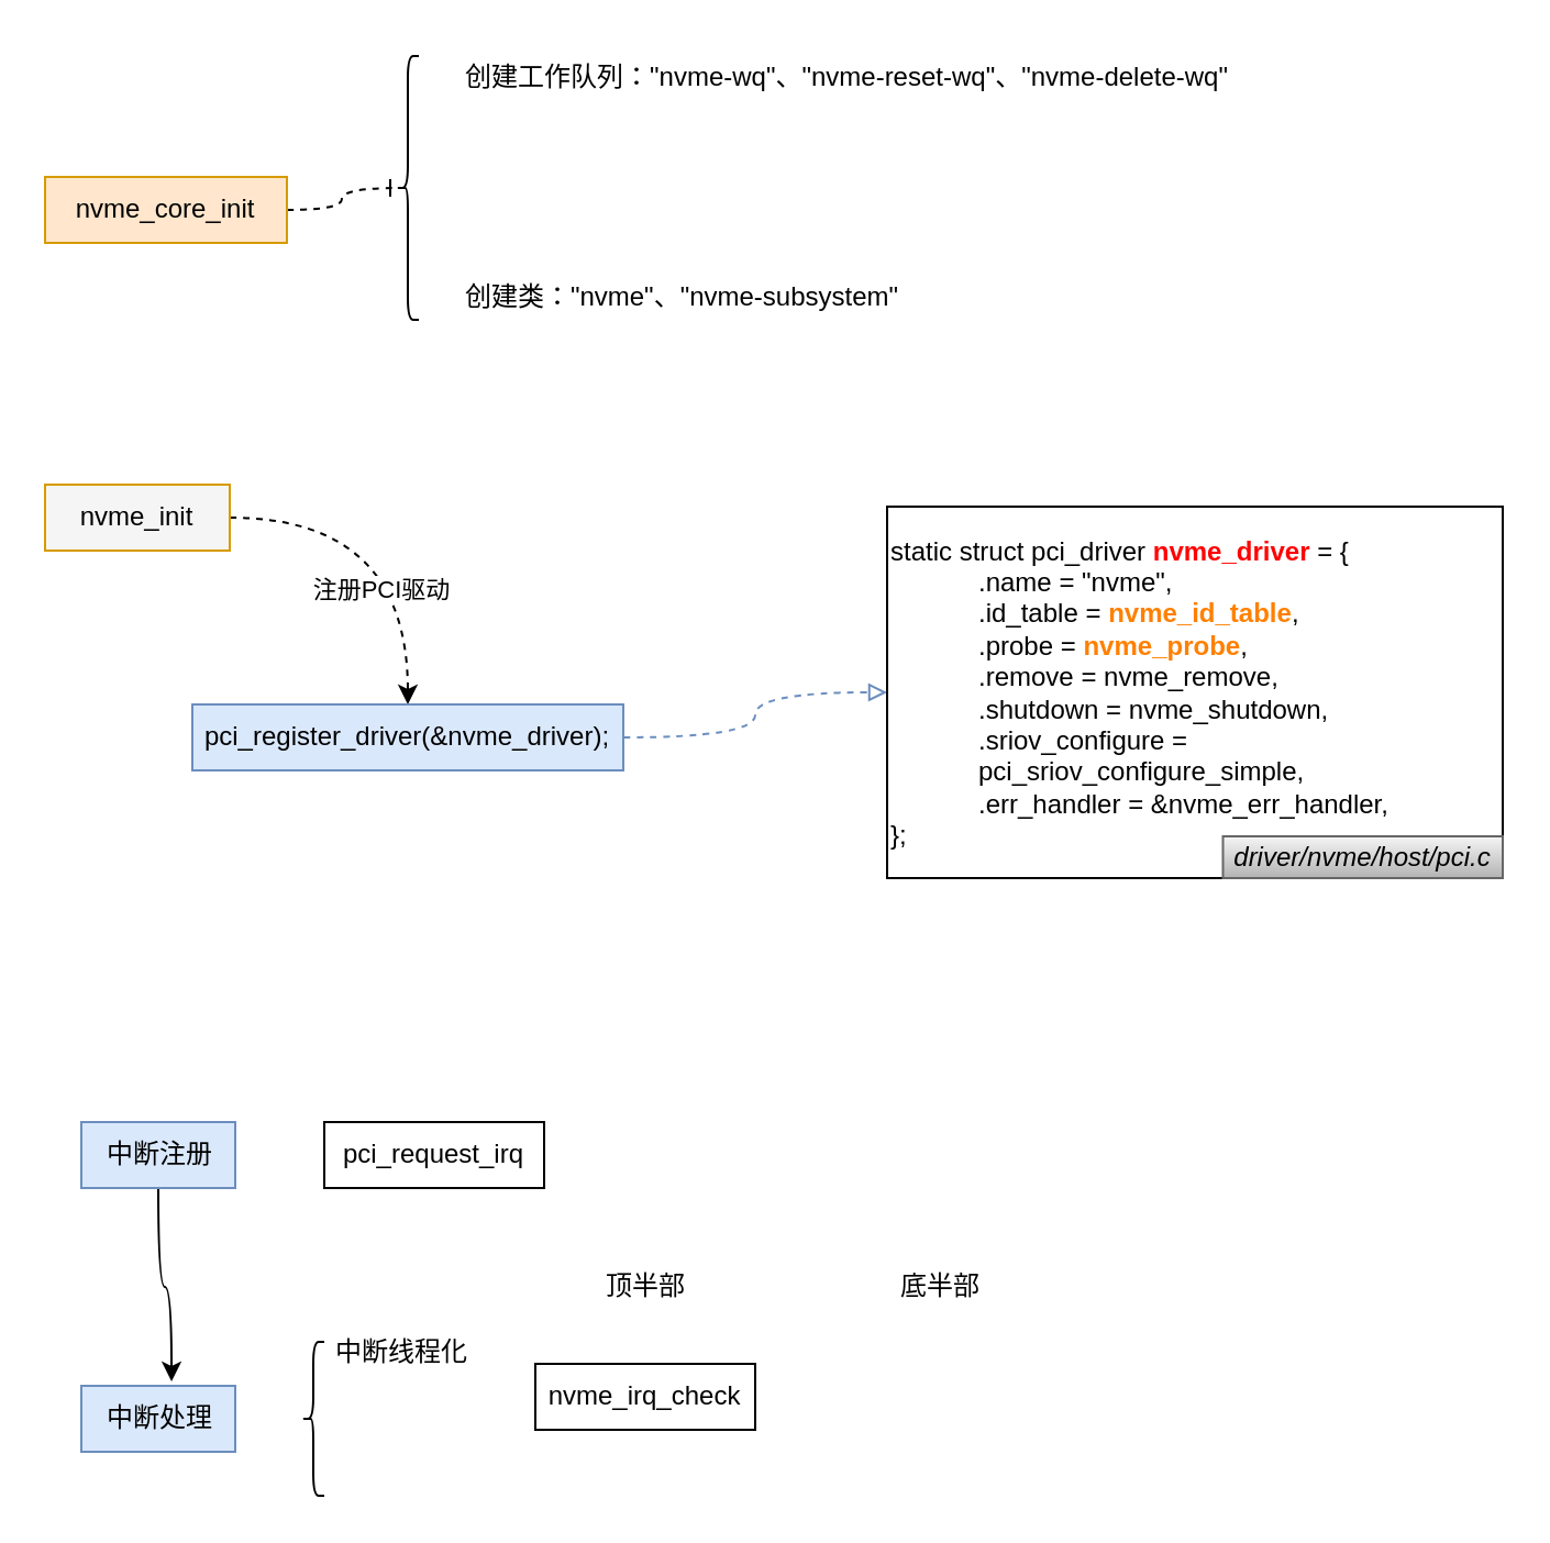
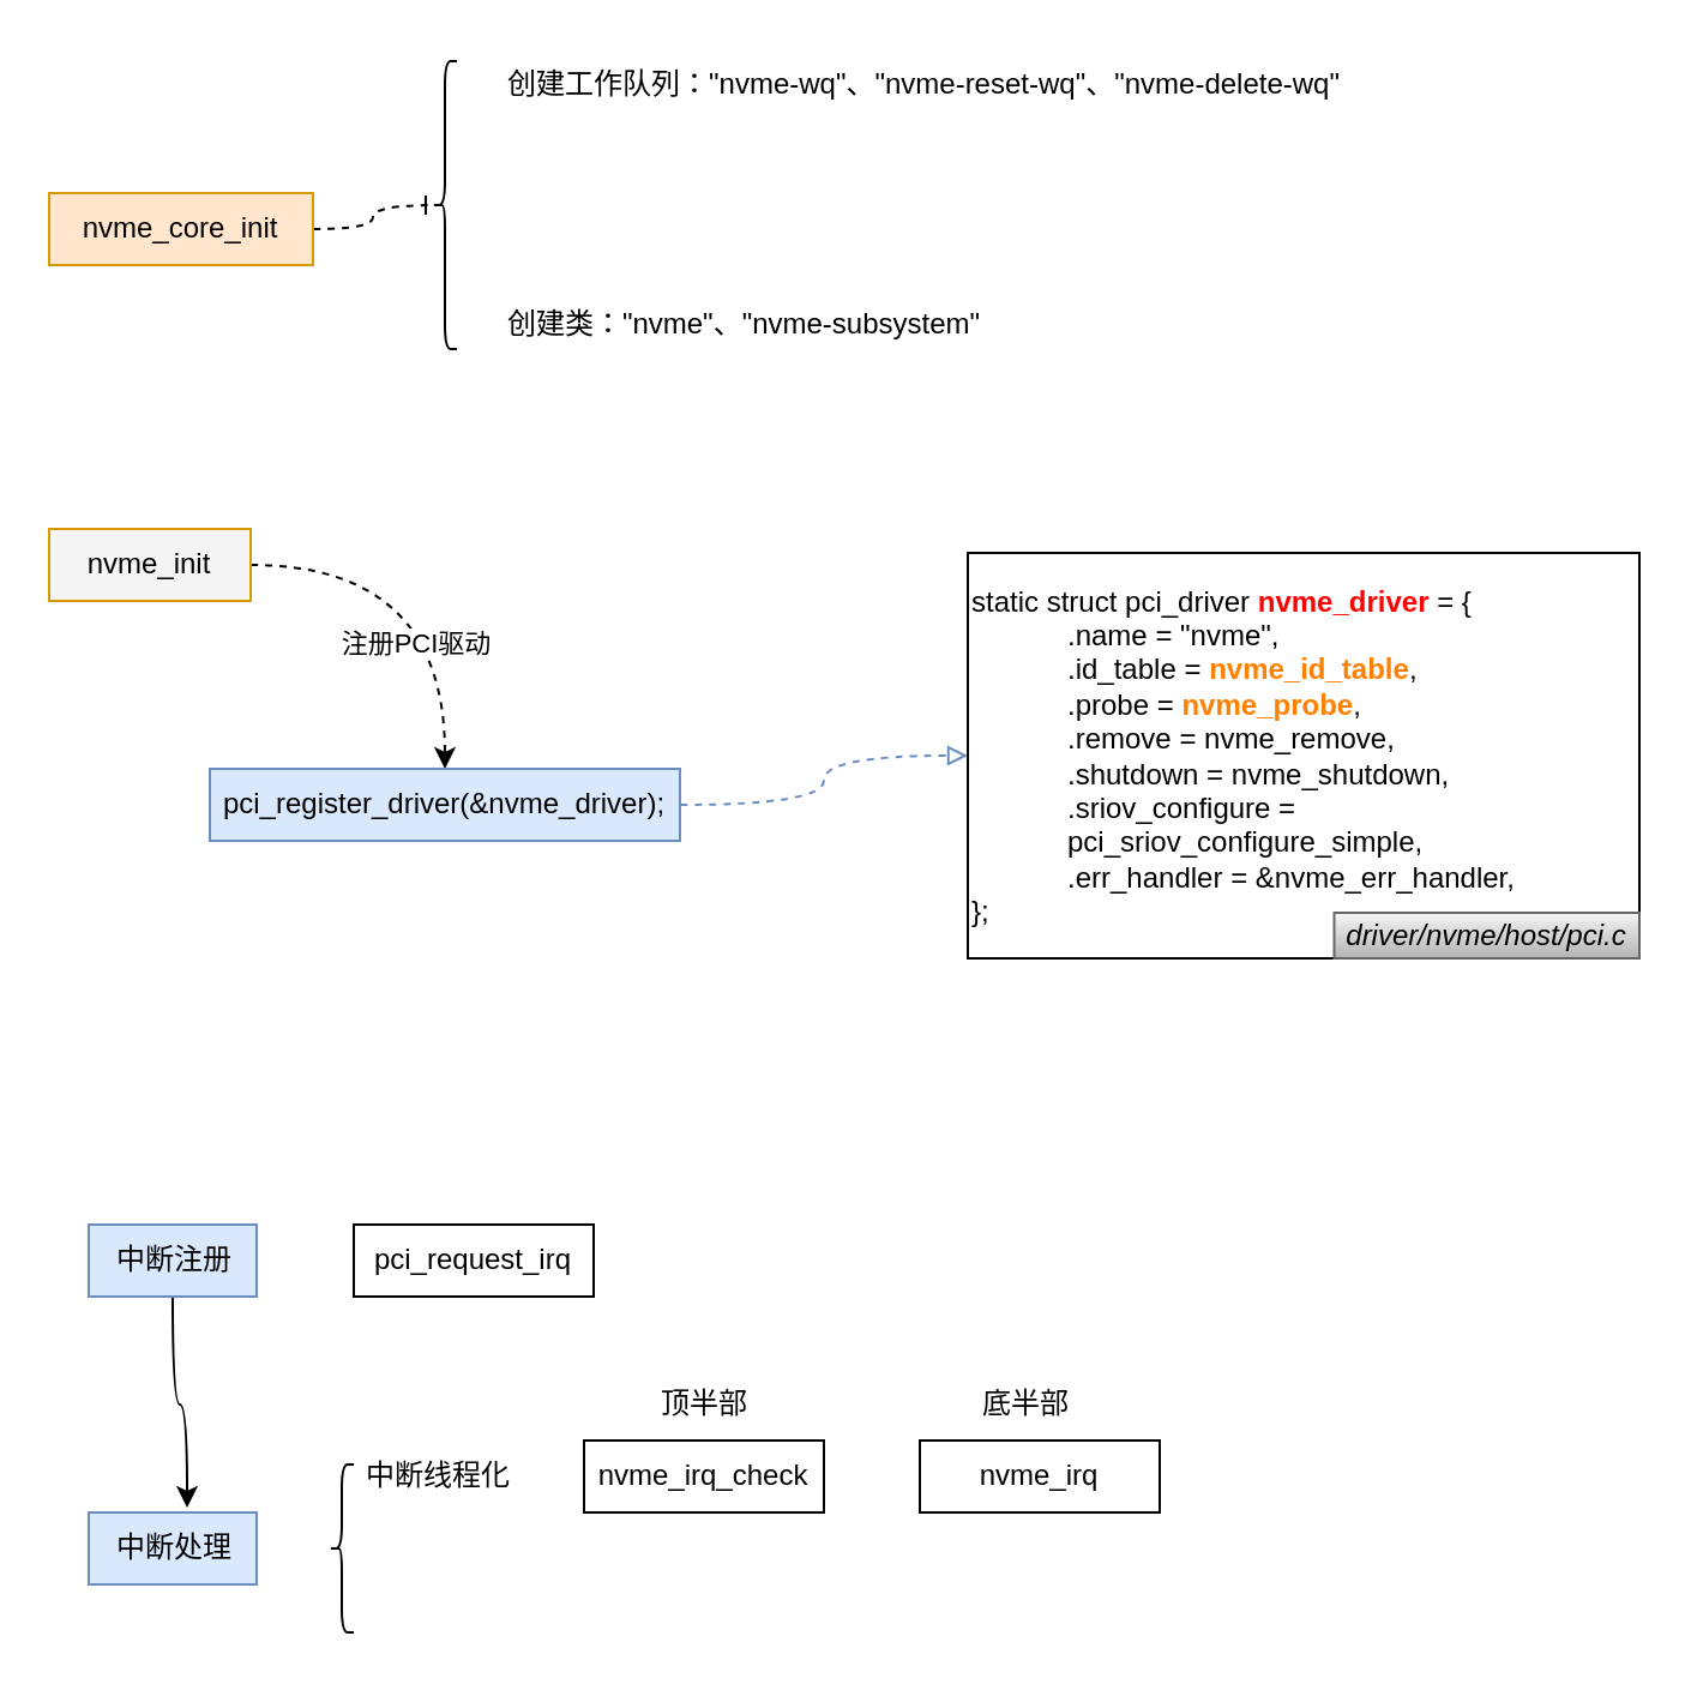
  <mxCell id="0" />
  <mxCell id="1" parent="0" />
  <mxCell id="2" style="edgeStyle=orthogonalEdgeStyle;rounded=0;orthogonalLoop=1;jettySize=auto;html=1;entryX=0.1;entryY=0.5;entryDx=0;entryDy=0;entryPerimeter=0;dashed=1;endArrow=ERone;endFill=0;curved=1;" parent="1" source="3" target="11" edge="1"><mxGeometry relative="1" as="geometry" /></mxCell>
  <mxCell id="3" value="nvme_core_init" style="rounded=0;whiteSpace=wrap;html=1;fillColor=#ffe6cc;strokeColor=#d79b00;imageHeight=24;" parent="1" vertex="1"><mxGeometry x="20" y="80" width="110" height="30" as="geometry" /></mxCell>
  <mxCell id="4" style="edgeStyle=orthogonalEdgeStyle;rounded=0;orthogonalLoop=1;jettySize=auto;html=1;entryX=0.5;entryY=0;entryDx=0;entryDy=0;shadow=0;fontSize=8;fontColor=#7EA6E0;startArrow=none;startFill=0;endArrow=classic;endFill=1;exitX=1;exitY=0.5;exitDx=0;exitDy=0;curved=1;dashed=1;" parent="1" source="6" target="8" edge="1"><mxGeometry relative="1" as="geometry" /></mxCell>
  <mxCell id="5" value="注册PCI驱动" style="edgeLabel;html=1;align=center;verticalAlign=middle;resizable=0;points=[];fontSize=11;fontColor=#000000;" parent="4" vertex="1" connectable="0"><mxGeometry x="0.36" y="-13" relative="1" as="geometry"><mxPoint as="offset" /></mxGeometry></mxCell>
  <mxCell id="6" value="nvme_init" style="rounded=0;whiteSpace=wrap;html=1;fillColor=#f5f5f5;strokeColor=#d79b00;imageHeight=24;" parent="1" vertex="1"><mxGeometry x="20" y="220" width="84" height="30" as="geometry" /></mxCell>
  <mxCell id="7" style="edgeStyle=orthogonalEdgeStyle;curved=1;rounded=0;orthogonalLoop=1;jettySize=auto;html=1;shadow=0;dashed=1;fontSize=11;fontColor=#FF8000;startArrow=none;startFill=0;endArrow=block;endFill=0;fillColor=#dae8fc;strokeColor=#6c8ebf;" parent="1" source="8" target="9" edge="1"><mxGeometry relative="1" as="geometry" /></mxCell>
  <mxCell id="8" value="pci_register_driver(&amp;amp;nvme_driver);" style="rounded=0;whiteSpace=wrap;html=1;fillColor=#dae8fc;strokeColor=#6c8ebf;imageHeight=24;" parent="1" vertex="1"><mxGeometry x="87" y="320" width="196" height="30" as="geometry" /></mxCell>
  <mxCell id="9" value="&lt;div&gt;static struct pci_driver &lt;b&gt;&lt;font color=&quot;#ff0000&quot;&gt;nvme_driver&lt;/font&gt;&lt;/b&gt; = {&lt;/div&gt;&lt;blockquote style=&quot;margin: 0 0 0 40px; border: none; padding: 0px;&quot;&gt;&lt;div&gt;&#09;.name&lt;span style=&quot;&quot;&gt;&#09;&#09;&lt;/span&gt;= &quot;nvme&quot;,&lt;/div&gt;&lt;div&gt;.id_table&lt;span style=&quot;&quot;&gt;&#09;&lt;/span&gt;= &lt;b&gt;&lt;font color=&quot;#ff8000&quot;&gt;nvme_id_table&lt;/font&gt;&lt;/b&gt;,&lt;/div&gt;&lt;div&gt;.probe&lt;span style=&quot;&quot;&gt;&#09;&#09;&lt;/span&gt;= &lt;b&gt;&lt;font color=&quot;#ff8000&quot;&gt;nvme_probe&lt;/font&gt;&lt;/b&gt;,&lt;/div&gt;&lt;div&gt;.remove&lt;span style=&quot;&quot;&gt;&#09;&#09;&lt;/span&gt;= nvme_remove,&lt;/div&gt;&lt;div&gt;.shutdown&lt;span style=&quot;&quot;&gt;&#09;&lt;/span&gt;= nvme_shutdown,&lt;/div&gt;&lt;div&gt;.sriov_configure = pci_sriov_configure_simple,&lt;/div&gt;&lt;div&gt;.err_handler&lt;span style=&quot;&quot;&gt;&#09;&lt;/span&gt;= &amp;amp;nvme_err_handler,&lt;/div&gt;&lt;/blockquote&gt;&lt;div&gt;};&lt;/div&gt;" style="rounded=0;whiteSpace=wrap;html=1;align=left;" parent="1" vertex="1"><mxGeometry x="403" y="230" width="280" height="169" as="geometry" /></mxCell>
  <mxCell id="10" value="driver/nvme/host/pci.c" style="text;html=1;align=center;verticalAlign=middle;whiteSpace=wrap;rounded=0;fontSize=12;fontStyle=2;fillColor=#f5f5f5;gradientColor=#b3b3b3;strokeColor=#666666;" parent="1" vertex="1"><mxGeometry x="555.75" y="380" width="127.25" height="19" as="geometry" /></mxCell>
  <mxCell id="11" value="" style="shape=curlyBracket;whiteSpace=wrap;html=1;rounded=1;labelPosition=left;verticalLabelPosition=middle;align=right;verticalAlign=middle;" parent="1" vertex="1"><mxGeometry x="180" y="25" width="10" height="120" as="geometry" /></mxCell>
  <mxCell id="12" value="创建工作队列：&quot;nvme-wq&quot;、&quot;nvme-reset-wq&quot;、&quot;nvme-delete-wq&quot;" style="rounded=0;whiteSpace=wrap;html=1;imageHeight=24;strokeColor=none;fillColor=none;" parent="1" vertex="1"><mxGeometry x="200" y="20" width="370" height="30" as="geometry" /></mxCell>
  <mxCell id="13" value="创建类：&quot;nvme&quot;、&quot;nvme-subsystem&quot;" style="rounded=0;whiteSpace=wrap;html=1;imageHeight=24;strokeColor=none;fillColor=none;" parent="1" vertex="1"><mxGeometry x="200" y="120" width="220" height="30" as="geometry" /></mxCell>
- <mxCell id="14" value="nvme_irq_check" style="rounded=0;whiteSpace=wrap;html=1;imageHeight=24;" parent="1" vertex="1"><mxGeometry x="243" y="620" width="100" height="30" as="geometry" /></mxCell>
+ <mxCell id="14" value="nvme_irq_check" style="rounded=0;whiteSpace=wrap;html=1;imageHeight=24;" parent="1" vertex="1"><mxGeometry x="243" y="600" width="100" height="30" as="geometry" /></mxCell>
+ <mxCell id="15" value="nvme_irq" style="rounded=0;whiteSpace=wrap;html=1;imageHeight=24;" parent="1" vertex="1"><mxGeometry x="383" y="600" width="100" height="30" as="geometry" /></mxCell>
  <mxCell id="16" value="中断处理" style="text;html=1;align=center;verticalAlign=middle;resizable=0;points=[];autosize=1;strokeColor=#6c8ebf;fillColor=#dae8fc;" parent="1" vertex="1"><mxGeometry x="36.5" y="630" width="70" height="30" as="geometry" /></mxCell>
  <mxCell id="17" value="中断线程化" style="text;html=1;align=center;verticalAlign=middle;resizable=0;points=[];autosize=1;strokeColor=none;fillColor=none;" parent="1" vertex="1"><mxGeometry x="142" y="600" width="80" height="30" as="geometry" /></mxCell>
  <mxCell id="18" value="顶半部" style="text;html=1;align=center;verticalAlign=middle;resizable=0;points=[];autosize=1;strokeColor=none;fillColor=none;" parent="1" vertex="1"><mxGeometry x="263" y="570" width="60" height="30" as="geometry" /></mxCell>
  <mxCell id="19" value="底半部" style="text;html=1;align=center;verticalAlign=middle;resizable=0;points=[];autosize=1;strokeColor=none;fillColor=none;" parent="1" vertex="1"><mxGeometry x="397" y="570" width="60" height="30" as="geometry" /></mxCell>
  <mxCell id="20" value="" style="shape=curlyBracket;whiteSpace=wrap;html=1;rounded=1;labelPosition=left;verticalLabelPosition=middle;align=right;verticalAlign=middle;" parent="1" vertex="1"><mxGeometry x="137" y="610" width="10" height="70" as="geometry" /></mxCell>
  <mxCell id="21" style="edgeStyle=orthogonalEdgeStyle;rounded=0;orthogonalLoop=1;jettySize=auto;html=1;entryX=0.586;entryY=-0.067;entryDx=0;entryDy=0;entryPerimeter=0;endArrow=classic;endFill=1;curved=1;" parent="1" source="22" target="16" edge="1"><mxGeometry relative="1" as="geometry" /></mxCell>
  <mxCell id="22" value="中断注册" style="text;html=1;align=center;verticalAlign=middle;resizable=0;points=[];autosize=1;strokeColor=#6c8ebf;fillColor=#dae8fc;" parent="1" vertex="1"><mxGeometry x="36.5" y="510" width="70" height="30" as="geometry" /></mxCell>
  <mxCell id="23" value="pci_request_irq" style="rounded=0;whiteSpace=wrap;html=1;imageHeight=24;" parent="1" vertex="1"><mxGeometry x="147" y="510" width="100" height="30" as="geometry" /></mxCell>
